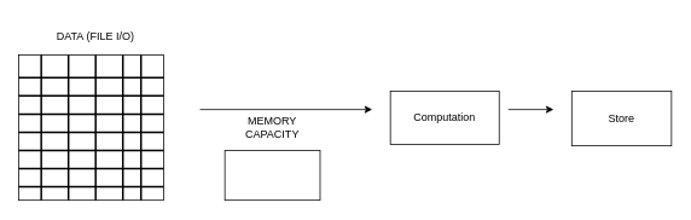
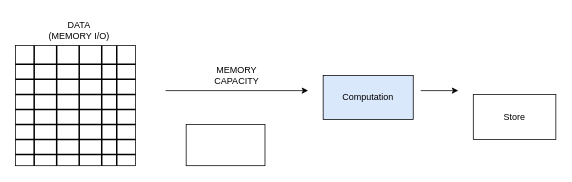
  <mxCell id="0" />
  <mxCell id="1" parent="0" />
  <mxCell id="2" value="" style="whiteSpace=wrap;html=1;aspect=fixed;" vertex="1" parent="1"><mxGeometry x="20" y="60" width="160" height="160" as="geometry" /></mxCell>
  <mxCell id="3" value="" style="line;strokeWidth=2;direction=south;html=1;" vertex="1" parent="1"><mxGeometry x="100" y="60" width="10" height="160" as="geometry" /></mxCell>
  <mxCell id="4" value="" style="line;strokeWidth=2;direction=south;html=1;" vertex="1" parent="1"><mxGeometry x="130" y="60" width="10" height="160" as="geometry" /></mxCell>
  <mxCell id="5" value="" style="line;strokeWidth=2;direction=south;html=1;" vertex="1" parent="1"><mxGeometry x="70" y="60" width="10" height="160" as="geometry" /></mxCell>
  <mxCell id="6" value="" style="line;strokeWidth=2;direction=south;html=1;" vertex="1" parent="1"><mxGeometry x="40" y="60" width="10" height="160" as="geometry" /></mxCell>
  <mxCell id="7" value="" style="line;strokeWidth=2;direction=south;html=1;" vertex="1" parent="1"><mxGeometry x="150" y="60" width="10" height="160" as="geometry" /></mxCell>
  <mxCell id="8" value="" style="line;strokeWidth=2;html=1;" vertex="1" parent="1"><mxGeometry x="20" y="80" width="160" height="10" as="geometry" /></mxCell>
  <mxCell id="9" value="" style="line;strokeWidth=2;html=1;" vertex="1" parent="1"><mxGeometry x="20" y="100" width="160" height="10" as="geometry" /></mxCell>
  <mxCell id="10" value="" style="line;strokeWidth=2;html=1;" vertex="1" parent="1"><mxGeometry x="20" y="120" width="160" height="10" as="geometry" /></mxCell>
  <mxCell id="11" value="" style="line;strokeWidth=2;html=1;" vertex="1" parent="1"><mxGeometry x="20" y="200" width="160" height="10" as="geometry" /></mxCell>
  <mxCell id="12" value="" style="line;strokeWidth=2;html=1;" vertex="1" parent="1"><mxGeometry x="20" y="140" width="160" height="10" as="geometry" /></mxCell>
  <mxCell id="13" value="" style="line;strokeWidth=2;html=1;" vertex="1" parent="1"><mxGeometry x="20" y="180" width="160" height="10" as="geometry" /></mxCell>
  <mxCell id="14" value="" style="line;strokeWidth=2;html=1;" vertex="1" parent="1"><mxGeometry x="20" y="160" width="160" height="10" as="geometry" /></mxCell>
  <mxCell id="15" value="" style="rounded=0;whiteSpace=wrap;html=1;fillColor=#FFFFFF;" vertex="1" parent="1"><mxGeometry x="247.5" y="165" width="105" height="55" as="geometry" /></mxCell>
- <mxCell id="16" value="DATA (FILE I/O)" style="text;html=1;strokeColor=none;fillColor=none;align=center;verticalAlign=middle;whiteSpace=wrap;rounded=0;" vertex="1" parent="1"><mxGeometry x="60" y="20" width="90" height="40" as="geometry" /></mxCell>
- <mxCell id="17" value="MEMORY CAPACITY" style="text;html=1;strokeColor=none;fillColor=none;align=center;verticalAlign=middle;whiteSpace=wrap;rounded=0;" vertex="1" parent="1"><mxGeometry x="270" y="125" width="60" height="30" as="geometry" /></mxCell>
+ <mxCell id="16" value="DATA (MEMORY I/O)" style="text;html=1;strokeColor=none;fillColor=none;align=center;verticalAlign=middle;whiteSpace=wrap;rounded=0;" vertex="1" parent="1"><mxGeometry x="60" y="20" width="90" height="40" as="geometry" /></mxCell>
+ <mxCell id="17" value="MEMORY CAPACITY" style="text;html=1;strokeColor=none;fillColor=none;align=center;verticalAlign=middle;whiteSpace=wrap;rounded=0;" vertex="1" parent="1"><mxGeometry x="285" y="85" width="60" height="30" as="geometry" /></mxCell>
  <mxCell id="18" value="" style="endArrow=classic;html=1;rounded=0;" edge="1" parent="1"><mxGeometry width="50" height="50" relative="1" as="geometry"><mxPoint x="220" y="120" as="sourcePoint" /><mxPoint x="410" y="120" as="targetPoint" /></mxGeometry></mxCell>
- <mxCell id="19" value="Computation" style="rounded=0;whiteSpace=wrap;html=1;fillColor=#FFFFFF;" vertex="1" parent="1"><mxGeometry x="430" y="100" width="120" height="58.5" as="geometry" /></mxCell>
- <mxCell id="20" value="Store" style="rounded=0;whiteSpace=wrap;html=1;fillColor=#FFFFFF;" vertex="1" parent="1"><mxGeometry x="630" y="100" width="110" height="60" as="geometry" /></mxCell>
+ <mxCell id="19" value="Computation" style="rounded=0;whiteSpace=wrap;html=1;fillColor=#dae8fc;" vertex="1" parent="1"><mxGeometry x="430" y="100" width="120" height="58.5" as="geometry" /></mxCell>
+ <mxCell id="20" value="Store" style="rounded=0;whiteSpace=wrap;html=1;fillColor=#FFFFFF;" vertex="1" parent="1"><mxGeometry x="630" y="125" width="110" height="60" as="geometry" /></mxCell>
  <mxCell id="21" value="" style="endArrow=classic;html=1;rounded=0;" edge="1" parent="1"><mxGeometry width="50" height="50" relative="1" as="geometry"><mxPoint x="560" y="120" as="sourcePoint" /><mxPoint x="610" y="120" as="targetPoint" /></mxGeometry></mxCell>
